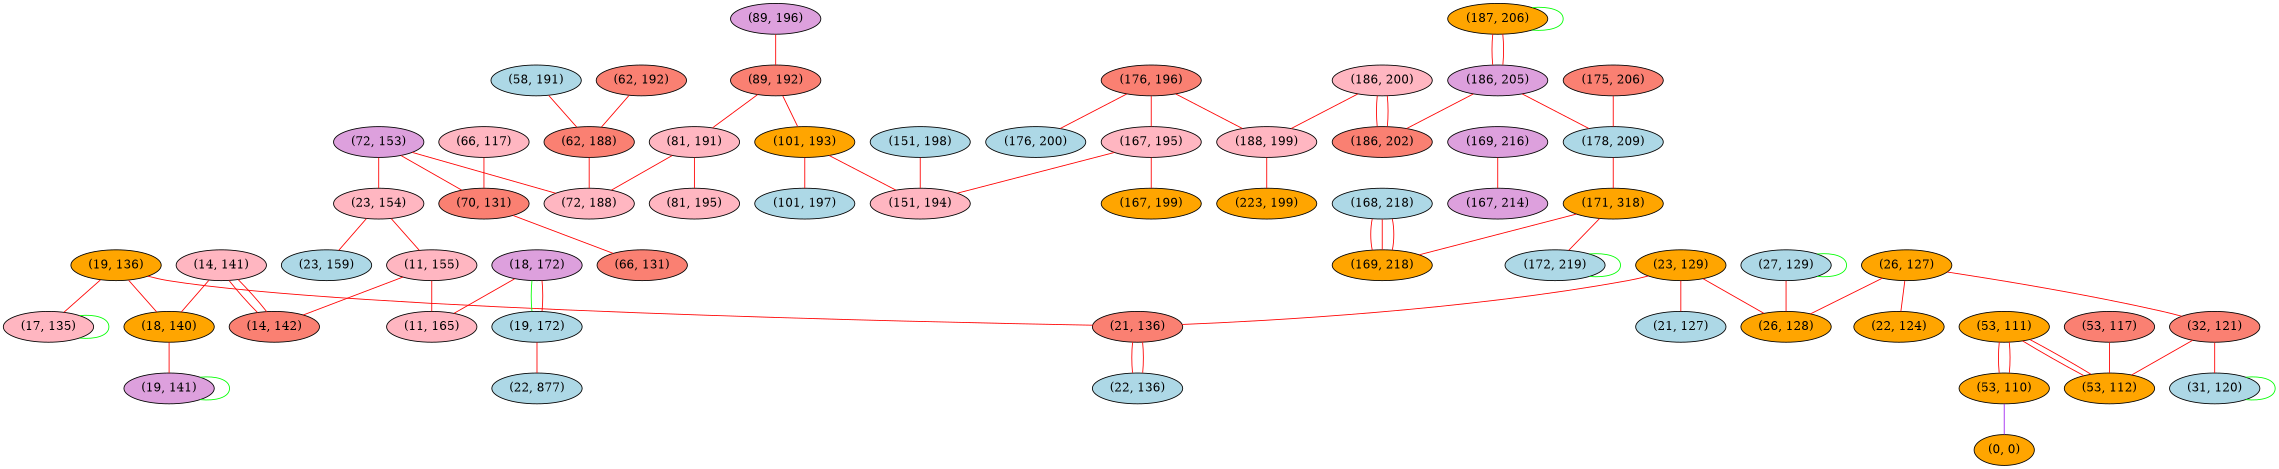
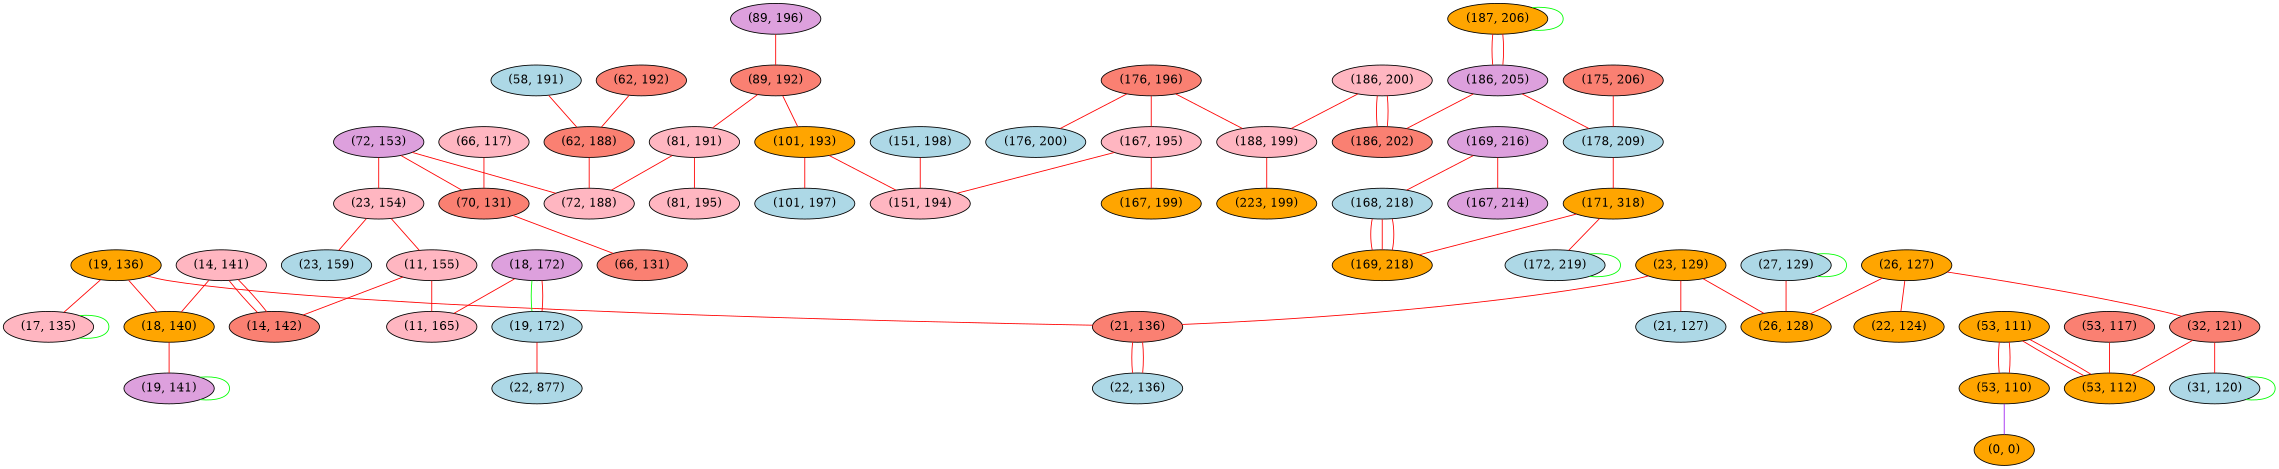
  graph {
    node [fillcolor=orange style=filled]
    edge [color=red weight=1]
    "(17, 135)" [fillcolor=lightpink]
    "(19, 136)"
    "(18, 140)"
    "(21, 136)" [fillcolor=salmon]
    "(19, 141)" [fillcolor=plum]
    "(22, 136)" [fillcolor=lightblue]
    "(72, 153)" [fillcolor=plum]
    "(23, 154)" [fillcolor=lightpink]
    "(70, 131)" [fillcolor=salmon]
    "(72, 188)" [fillcolor=lightpink]
    "(23, 159)" [fillcolor=lightblue]
    "(11, 155)" [fillcolor=lightpink]
    "(66, 131)" [fillcolor=salmon]
    "(175, 206)" [fillcolor=salmon]
    "(178, 209)" [fillcolor=lightblue]
    n16 [label="(171, 318)"]
    "(18, 172)" [fillcolor=plum]
    "(19, 172)" [fillcolor=lightblue]
    "(11, 165)" [fillcolor=lightpink]
    n20 [fillcolor=lightblue label="(22, 877)"]
    "(187, 206)"
    "(186, 205)" [fillcolor=plum]
    "(186, 202)" [fillcolor=salmon]
    "(23, 129)"
    "(21, 127)" [fillcolor=lightblue]
    "(26, 128)"
    "(14, 141)" [fillcolor=lightpink]
    "(14, 142)" [fillcolor=salmon]
    "(26, 127)"
    "(22, 124)"
    "(32, 121)" [fillcolor=salmon]
    "(53, 112)"
    "(31, 120)" [fillcolor=lightblue]
    "(186, 200)" [fillcolor=lightpink]
    "(188, 199)" [fillcolor=lightpink]
    "(223, 199)"
    "(169, 218)"
    "(172, 219)" [fillcolor=lightblue]
    "(169, 216)" [fillcolor=plum]
    "(168, 218)" [fillcolor=lightblue]
    "(167, 214)" [fillcolor=plum]
    "(62, 192)" [fillcolor=salmon]
    "(62, 188)" [fillcolor=salmon]
    "(53, 111)"
    "(53, 110)"
    "(0, 0)"
    "(89, 196)" [fillcolor=plum]
    "(89, 192)" [fillcolor=salmon]
    "(101, 193)"
    "(81, 191)" [fillcolor=lightpink]
    "(176, 196)" [fillcolor=salmon]
    "(176, 200)" [fillcolor=lightblue]
    "(167, 195)" [fillcolor=lightpink]
    "(151, 194)" [fillcolor=lightpink]
    "(167, 199)"
    "(58, 191)" [fillcolor=lightblue]
    "(101, 197)" [fillcolor=lightblue]
    "(81, 195)" [fillcolor=lightpink]
    "(27, 129)" [fillcolor=lightblue]
    "(53, 117)" [fillcolor=salmon]
    "(66, 117)" [fillcolor=lightpink]
    "(151, 198)" [fillcolor=lightblue]
    "(17, 135)" -- "(17, 135)" [color=green weight=2]
    "(19, 136)" -- "(17, 135)"
    "(19, 136)" -- "(18, 140)"
    "(19, 136)" -- "(21, 136)"
    "(18, 140)" -- "(19, 141)"
    "(21, 136)" -- "(22, 136)"
    "(21, 136)" -- "(22, 136)"
    "(19, 141)" -- "(19, 141)" [color=green weight=2]
    "(72, 153)" -- "(23, 154)"
    "(72, 153)" -- "(70, 131)"
    "(72, 153)" -- "(72, 188)"
    "(23, 154)" -- "(23, 159)"
    "(23, 154)" -- "(11, 155)"
    "(70, 131)" -- "(66, 131)"
    "(11, 155)" -- "(11, 165)"
    "(11, 155)" -- "(14, 142)"
    "(175, 206)" -- "(178, 209)"
    "(178, 209)" -- n16
    n16 -- "(169, 218)"
    n16 -- "(172, 219)"
    "(18, 172)" -- "(19, 172)" [color=green weight=2]
    "(18, 172)" -- "(19, 172)"
    "(18, 172)" -- "(11, 165)"
    "(19, 172)" -- n20
    "(187, 206)" -- "(187, 206)" [color=green weight=2]
    "(187, 206)" -- "(186, 205)"
    "(187, 206)" -- "(186, 205)"
    "(186, 205)" -- "(178, 209)"
    "(186, 205)" -- "(186, 202)"
    "(23, 129)" -- "(21, 136)"
    "(23, 129)" -- "(21, 127)"
    "(23, 129)" -- "(26, 128)"
    "(14, 141)" -- "(18, 140)"
    "(14, 141)" -- "(14, 142)"
    "(14, 141)" -- "(14, 142)"
    "(26, 127)" -- "(26, 128)"
    "(26, 127)" -- "(22, 124)"
    "(26, 127)" -- "(32, 121)"
    "(32, 121)" -- "(53, 112)"
    "(32, 121)" -- "(31, 120)"
    "(31, 120)" -- "(31, 120)" [color=green weight=2]
    "(186, 200)" -- "(186, 202)"
    "(186, 200)" -- "(186, 202)"
    "(186, 200)" -- "(188, 199)"
    "(188, 199)" -- "(223, 199)"
    "(172, 219)" -- "(172, 219)" [color=green weight=2]
+   "(169, 216)" -- "(168, 218)"
    "(169, 216)" -- "(167, 214)"
    "(168, 218)" -- "(169, 218)"
    "(168, 218)" -- "(169, 218)"
    "(168, 218)" -- "(169, 218)"
    "(62, 192)" -- "(62, 188)"
    "(62, 188)" -- "(72, 188)"
    "(53, 111)" -- "(53, 112)"
    "(53, 111)" -- "(53, 112)"
    "(53, 111)" -- "(53, 110)"
    "(53, 111)" -- "(53, 110)"
    "(53, 110)" -- "(0, 0)" [color=purple weight=4]
    "(89, 196)" -- "(89, 192)"
    "(89, 192)" -- "(101, 193)"
    "(89, 192)" -- "(81, 191)"
    "(101, 193)" -- "(151, 194)"
    "(101, 193)" -- "(101, 197)"
    "(81, 191)" -- "(72, 188)"
    "(81, 191)" -- "(81, 195)"
    "(176, 196)" -- "(188, 199)"
    "(176, 196)" -- "(176, 200)"
    "(176, 196)" -- "(167, 195)"
    "(167, 195)" -- "(151, 194)"
    "(167, 195)" -- "(167, 199)"
    "(58, 191)" -- "(62, 188)"
    "(27, 129)" -- "(26, 128)"
    "(27, 129)" -- "(27, 129)" [color=green weight=2]
    "(53, 117)" -- "(53, 112)"
    "(66, 117)" -- "(70, 131)"
    "(151, 198)" -- "(151, 194)"
  }
